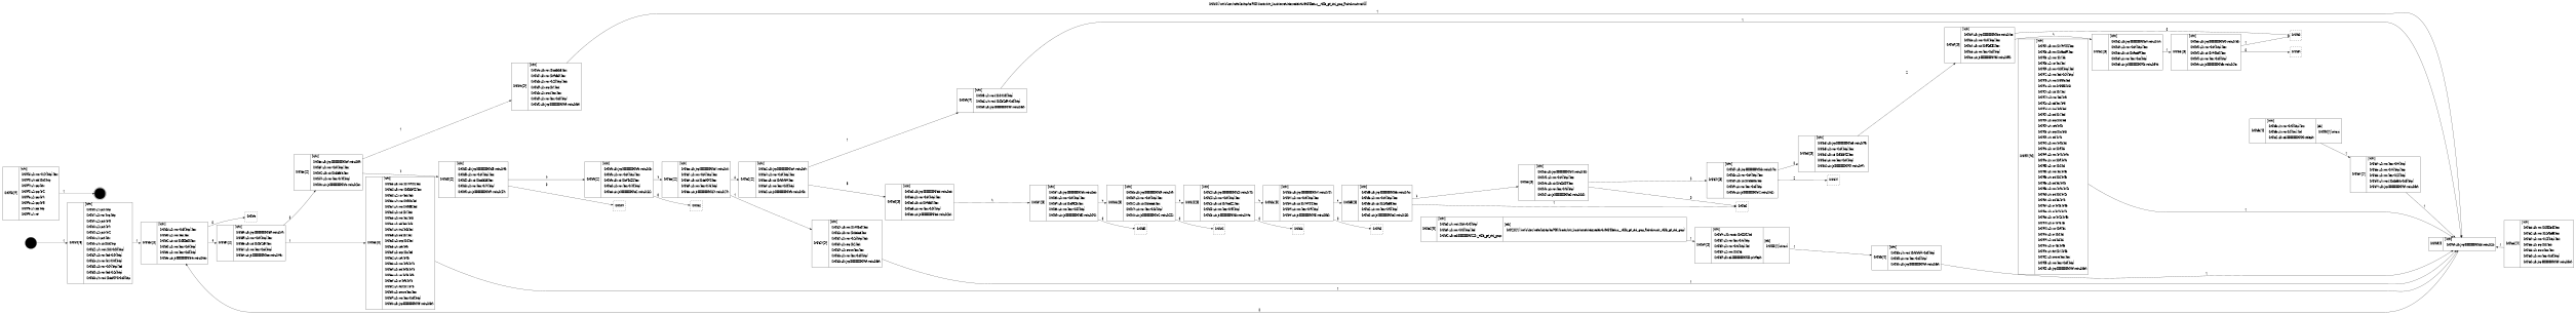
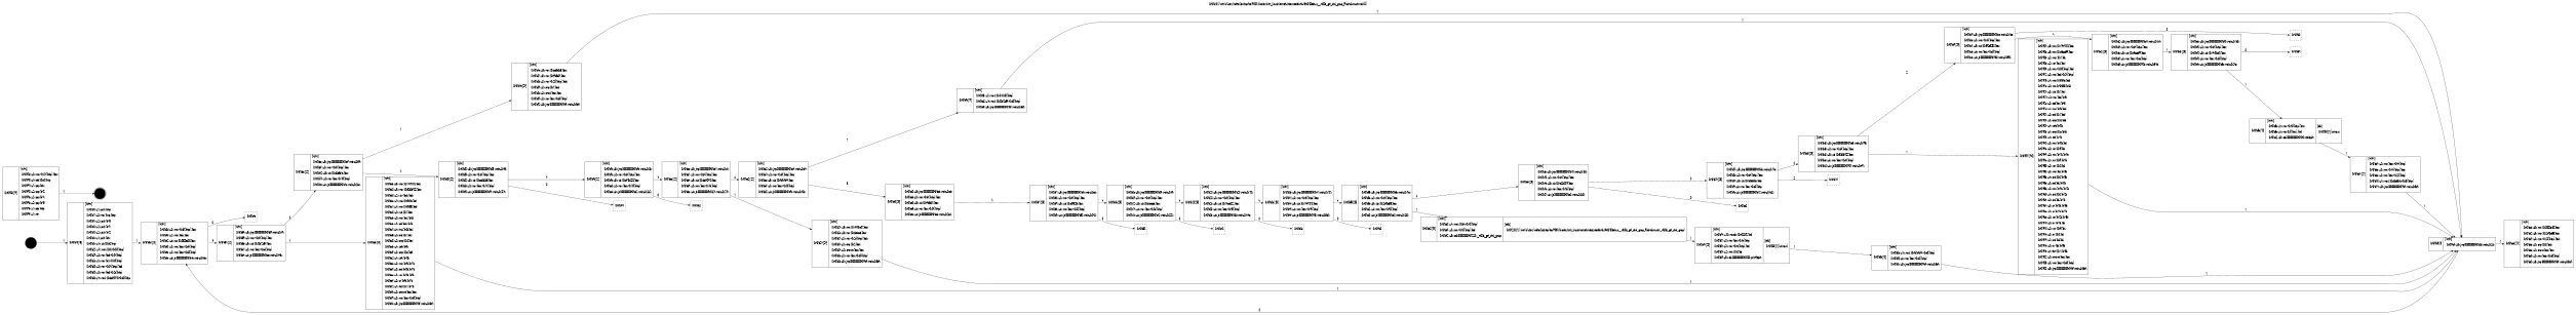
  digraph {
    fontname="Patrick Hand"
    label="0x401a10 (/mnt/c/Users/mathe/Desktop/tcc/POCII/binaries/extr_linuxdriversnetwirelessrealtekrtlwifirtl8188eehw.c__rtl88e_get_chnl_group_Final-ollvm.out::main(0))"
    labelloc=t
    rankdir=LR
    node [fontname="Patrick Hand" shape=record]
    edge [fontname="Patrick Hand"]
    Entry [fillcolor=black height=0.3 shape=circle style=filled width=0.3]
    n2 [label="{\n     0x401a10 [45]\l\n     | [instrs]\l\n     &nbsp;&nbsp;0x401a10 \<+1\>: push %rbp\l\n     &nbsp;&nbsp;0x401a11 \<+3\>: mov %rsp,%rbp\l\n     &nbsp;&nbsp;0x401a14 \<+2\>: push %r15\l\n     &nbsp;&nbsp;0x401a16 \<+2\>: push %r14\l\n     &nbsp;&nbsp;0x401a18 \<+2\>: push %r12\l\n     &nbsp;&nbsp;0x401a1a \<+1\>: push %rbx\l\n     &nbsp;&nbsp;0x401a1b \<+7\>: sub $0xb0,%rsp\l\n     &nbsp;&nbsp;0x401a22 \<+7\>: movl $0x0,-0x30(%rbp)\l\n     &nbsp;&nbsp;0x401a29 \<+3\>: mov %edi,-0x34(%rbp)\l\n     &nbsp;&nbsp;0x401a2c \<+4\>: mov %rsi,-0x40(%rbp)\l\n     &nbsp;&nbsp;0x401a30 \<+3\>: mov -0x34(%rbp),%edi\l\n     &nbsp;&nbsp;0x401a33 \<+3\>: mov %edi,-0x2c(%rbp)\l\n     &nbsp;&nbsp;0x401a36 \<+7\>: movl $0xdad73710,-0x60(%rbp)\l\n  }"]
    n3 [label="{\n     0x401a3d [23]\l\n     | [instrs]\l\n     &nbsp;&nbsp;0x401a3d \<+3\>: mov -0x60(%rbp),%eax\l\n     &nbsp;&nbsp;0x401a40 \<+2\>: mov %eax,%ecx\l\n     &nbsp;&nbsp;0x401a42 \<+6\>: sub $0x8538eb00,%ecx\l\n     &nbsp;&nbsp;0x401a48 \<+3\>: mov %eax,-0x64(%rbp)\l\n     &nbsp;&nbsp;0x401a4b \<+3\>: mov %ecx,-0x68(%rbp)\l\n     &nbsp;&nbsp;0x401a4e \<+6\>: je 0000000000401e7e \<main+0x46e\>\l\n  }"]
    n4 [label="{\n     0x401e7e\l\n  }" style=dashed]
    n5 [label="{\n     0x401a54 [22]\l\n     | [instrs]\l\n     &nbsp;&nbsp;0x401a54 \<+5\>: jmp 0000000000401a59 \<main+0x49\>\l\n     &nbsp;&nbsp;0x401a59 \<+3\>: mov -0x64(%rbp),%eax\l\n     &nbsp;&nbsp;0x401a5c \<+5\>: sub $0x88e12c5f,%eax\l\n     &nbsp;&nbsp;0x401a61 \<+3\>: mov %eax,-0x6c(%rbp)\l\n     &nbsp;&nbsp;0x401a64 \<+6\>: je 0000000000401eae \<main+0x49e\>\l\n  }"]
    n6 [label="{\n     0x401eae [83]\l\n     | [instrs]\l\n     &nbsp;&nbsp;0x401eae \<+5\>: mov $0x174f1318,%eax\l\n     &nbsp;&nbsp;0x401eb3 \<+5\>: mov $0x53b0b928,%ecx\l\n     &nbsp;&nbsp;0x401eb8 \<+2\>: xor %edx,%edx\l\n     &nbsp;&nbsp;0x401eba \<+7\>: mov 0x40404c,%esi\l\n     &nbsp;&nbsp;0x401ec1 \<+7\>: mov 0x404050,%edi\l\n     &nbsp;&nbsp;0x401ec8 \<+3\>: sub $0x1,%edx\l\n     &nbsp;&nbsp;0x401ecb \<+3\>: mov %esi,%r8d\l\n     &nbsp;&nbsp;0x401ece \<+3\>: add %edx,%r8d\l\n     &nbsp;&nbsp;0x401ed1 \<+4\>: imul %r8d,%esi\l\n     &nbsp;&nbsp;0x401ed5 \<+3\>: and $0x1,%esi\l\n     &nbsp;&nbsp;0x401ed8 \<+3\>: cmp $0x0,%esi\l\n     &nbsp;&nbsp;0x401edb \<+4\>: sete %r9b\l\n     &nbsp;&nbsp;0x401edf \<+3\>: cmp $0xa,%edi\l\n     &nbsp;&nbsp;0x401ee2 \<+4\>: setl %r10b\l\n     &nbsp;&nbsp;0x401ee6 \<+3\>: mov %r9b,%r11b\l\n     &nbsp;&nbsp;0x401ee9 \<+3\>: and %r10b,%r11b\l\n     &nbsp;&nbsp;0x401eec \<+3\>: xor %r10b,%r9b\l\n     &nbsp;&nbsp;0x401eef \<+3\>: or %r9b,%r11b\l\n     &nbsp;&nbsp;0x401ef2 \<+4\>: test $0x1,%r11b\l\n     &nbsp;&nbsp;0x401ef6 \<+3\>: cmovne %ecx,%eax\l\n     &nbsp;&nbsp;0x401ef9 \<+3\>: mov %eax,-0x60(%rbp)\l\n     &nbsp;&nbsp;0x401efc \<+5\>: jmp 0000000000401fdf \<main+0x5cf\>\l\n  }"]
    n7 [label="{\n     0x401a6a [22]\l\n     | [instrs]\l\n     &nbsp;&nbsp;0x401a6a \<+5\>: jmp 0000000000401a6f \<main+0x5f\>\l\n     &nbsp;&nbsp;0x401a6f \<+3\>: mov -0x64(%rbp),%eax\l\n     &nbsp;&nbsp;0x401a72 \<+5\>: sub $0xa8a65e1e,%eax\l\n     &nbsp;&nbsp;0x401a77 \<+3\>: mov %eax,-0x70(%rbp)\l\n     &nbsp;&nbsp;0x401a7a \<+6\>: je 0000000000401c7c \<main+0x26c\>\l\n  }"]
    n8 [label="{\n     0x401fdf [5]\l\n     | [instrs]\l\n     &nbsp;&nbsp;0x401fdf \<+5\>: jmp 0000000000401a3d \<main+0x2d\>\l\n  }"]
    n9 [label="{\n     0x401c7c [27]\l\n     | [instrs]\l\n     &nbsp;&nbsp;0x401c7c \<+5\>: mov $0xadc8e3c5,%eax\l\n     &nbsp;&nbsp;0x401c81 \<+5\>: mov $0x49a5c01,%ecx\l\n     &nbsp;&nbsp;0x401c86 \<+3\>: mov -0x28(%rbp),%edx\l\n     &nbsp;&nbsp;0x401c89 \<+3\>: cmp $0x1,%edx\l\n     &nbsp;&nbsp;0x401c8c \<+3\>: cmovl %ecx,%eax\l\n     &nbsp;&nbsp;0x401c8f \<+3\>: mov %eax,-0x60(%rbp)\l\n     &nbsp;&nbsp;0x401c92 \<+5\>: jmp 0000000000401fdf \<main+0x5cf\>\l\n  }"]
    n10 [label="{\n     0x401a80 [22]\l\n     | [instrs]\l\n     &nbsp;&nbsp;0x401a80 \<+5\>: jmp 0000000000401a85 \<main+0x75\>\l\n     &nbsp;&nbsp;0x401a85 \<+3\>: mov -0x64(%rbp),%eax\l\n     &nbsp;&nbsp;0x401a88 \<+5\>: sub $0xadc8e3c5,%eax\l\n     &nbsp;&nbsp;0x401a8d \<+3\>: mov %eax,-0x74(%rbp)\l\n     &nbsp;&nbsp;0x401a90 \<+6\>: je 0000000000401c97 \<main+0x287\>\l\n  }"]
    Exit [fillcolor=black height=0.3 peripheries=2 shape=circle style=filled width=0.3]
    n12 [label="{\n     0x401c97\l\n  }" style=dashed]
    n13 [label="{\n     0x401a96 [22]\l\n     | [instrs]\l\n     &nbsp;&nbsp;0x401a96 \<+5\>: jmp 0000000000401a9b \<main+0x8b\>\l\n     &nbsp;&nbsp;0x401a9b \<+3\>: mov -0x64(%rbp),%eax\l\n     &nbsp;&nbsp;0x401a9e \<+5\>: sub $0xaf10c233,%eax\l\n     &nbsp;&nbsp;0x401aa3 \<+3\>: mov %eax,-0x78(%rbp)\l\n     &nbsp;&nbsp;0x401aa6 \<+6\>: je 0000000000401cb2 \<main+0x2a2\>\l\n  }"]
    n14 [label="{\n     0x401d0e [18]\l\n     | [instrs]\l\n     &nbsp;&nbsp;0x401d0e \<+7\>: movl $0xfd1bf677,-0x60(%rbp)\l\n     &nbsp;&nbsp;0x401d15 \<+6\>: mov %eax,-0xb8(%rbp)\l\n     &nbsp;&nbsp;0x401d1b \<+5\>: jmp 0000000000401fdf \<main+0x5cf\>\l\n  }"]
    n15 [label="{\n     0x401cb2\l\n  }" style=dashed]
    n16 [label="{\n     0x401aac [22]\l\n     | [instrs]\l\n     &nbsp;&nbsp;0x401aac \<+5\>: jmp 0000000000401ab1 \<main+0xa1\>\l\n     &nbsp;&nbsp;0x401ab1 \<+3\>: mov -0x64(%rbp),%eax\l\n     &nbsp;&nbsp;0x401ab4 \<+5\>: sub $0xdad73710,%eax\l\n     &nbsp;&nbsp;0x401ab9 \<+3\>: mov %eax,-0x7c(%rbp)\l\n     &nbsp;&nbsp;0x401abc \<+6\>: je 0000000000401c27 \<main+0x217\>\l\n  }"]
    n17 [label="{\n     0x401cf7 [23]\l\n     | [instrs]\l\n     &nbsp;&nbsp;0x401cf7 \<+10\>: movabs $0x4020f2,%rdi\l\n     &nbsp;&nbsp;0x401d01 \<+3\>: mov %eax,-0x4c(%rbp)\l\n     &nbsp;&nbsp;0x401d04 \<+3\>: mov -0x4c(%rbp),%esi\l\n     &nbsp;&nbsp;0x401d07 \<+2\>: mov $0x0,%al\l\n     &nbsp;&nbsp;0x401d09 \<+5\>: call 0000000000401030 \<printf@plt\>\l\n     | [calls]\l\n     &nbsp;&nbsp;0x401030 \{1\} (unknown)\l\n  }"]
    n18 [label="{\n     0x401c27 [27]\l\n     | [instrs]\l\n     &nbsp;&nbsp;0x401c27 \<+5\>: mov $0x7410bc01,%eax\l\n     &nbsp;&nbsp;0x401c2c \<+5\>: mov $0xbbe6ade,%ecx\l\n     &nbsp;&nbsp;0x401c31 \<+3\>: mov -0x2c(%rbp),%edx\l\n     &nbsp;&nbsp;0x401c34 \<+3\>: cmp $0x2,%edx\l\n     &nbsp;&nbsp;0x401c37 \<+3\>: cmovne %ecx,%eax\l\n     &nbsp;&nbsp;0x401c3a \<+3\>: mov %eax,-0x60(%rbp)\l\n     &nbsp;&nbsp;0x401c3d \<+5\>: jmp 0000000000401fdf \<main+0x5cf\>\l\n  }"]
    n19 [label="{\n     0x401ac2 [22]\l\n     | [instrs]\l\n     &nbsp;&nbsp;0x401ac2 \<+5\>: jmp 0000000000401ac7 \<main+0xb7\>\l\n     &nbsp;&nbsp;0x401ac7 \<+3\>: mov -0x64(%rbp),%eax\l\n     &nbsp;&nbsp;0x401aca \<+5\>: sub $0xfd1bf677,%eax\l\n     &nbsp;&nbsp;0x401acf \<+3\>: mov %eax,-0x80(%rbp)\l\n     &nbsp;&nbsp;0x401ad2 \<+6\>: je 0000000000401e9b \<main+0x48b\>\l\n  }"]
    n20 [label="{\n     0x401c67 [21]\l\n     | [instrs]\l\n     &nbsp;&nbsp;0x401c67 \<+3\>: mov %eax,-0x44(%rbp)\l\n     &nbsp;&nbsp;0x401c6a \<+3\>: mov -0x44(%rbp),%eax\l\n     &nbsp;&nbsp;0x401c6d \<+3\>: mov %eax,-0x28(%rbp)\l\n     &nbsp;&nbsp;0x401c70 \<+7\>: movl $0xa8a65e1e,-0x60(%rbp)\l\n     &nbsp;&nbsp;0x401c77 \<+5\>: jmp 0000000000401fdf \<main+0x5cf\>\l\n  }"]
    n21 [label="{\n     0x401e9b [19]\l\n     | [instrs]\l\n     &nbsp;&nbsp;0x401e9b \<+7\>: movl $0x0,-0x30(%rbp)\l\n     &nbsp;&nbsp;0x401ea2 \<+7\>: movl $0x88e12c5f,-0x60(%rbp)\l\n     &nbsp;&nbsp;0x401ea9 \<+5\>: jmp 0000000000401fdf \<main+0x5cf\>\l\n  }"]
    n22 [label="{\n     0x401ad8 [25]\l\n     | [instrs]\l\n     &nbsp;&nbsp;0x401ad8 \<+5\>: jmp 0000000000401add \<main+0xcd\>\l\n     &nbsp;&nbsp;0x401add \<+3\>: mov -0x64(%rbp),%eax\l\n     &nbsp;&nbsp;0x401ae0 \<+5\>: sub $0x49a5c01,%eax\l\n     &nbsp;&nbsp;0x401ae5 \<+6\>: mov %eax,-0x84(%rbp)\l\n     &nbsp;&nbsp;0x401aeb \<+6\>: je 0000000000401ccd \<main+0x2bd\>\l\n  }"]
    n23 [label="{\n     0x401c04\l\n  }" style=dashed]
    n24 [label="{\n     0x401af1 [25]\l\n     | [instrs]\l\n     &nbsp;&nbsp;0x401af1 \<+5\>: jmp 0000000000401af6 \<main+0xe6\>\l\n     &nbsp;&nbsp;0x401af6 \<+3\>: mov -0x64(%rbp),%eax\l\n     &nbsp;&nbsp;0x401af9 \<+5\>: sub $0xa0f5206,%eax\l\n     &nbsp;&nbsp;0x401afe \<+6\>: mov %eax,-0x88(%rbp)\l\n     &nbsp;&nbsp;0x401b04 \<+6\>: je 0000000000401d58 \<main+0x348\>\l\n  }"]
    n25 [label="{\n     0x401c5a [13]\l\n     | [instrs]\l\n     &nbsp;&nbsp;0x401c5a \<+4\>: mov -0x40(%rbp),%rax\l\n     &nbsp;&nbsp;0x401c5e \<+4\>: mov 0x8(%rax),%rdi\l\n     &nbsp;&nbsp;0x401c62 \<+5\>: call 0000000000401040 \<atoi@plt\>\l\n     | [calls]\l\n     &nbsp;&nbsp;0x401040 \{1\} (unknown)\l\n  }"]
    n26 [label="{\n     0x401ccd [27]\l\n     | [instrs]\l\n     &nbsp;&nbsp;0x401ccd \<+5\>: mov $0x8538eb00,%eax\l\n     &nbsp;&nbsp;0x401cd2 \<+5\>: mov $0x2a98ad55,%ecx\l\n     &nbsp;&nbsp;0x401cd7 \<+3\>: mov -0x28(%rbp),%edx\l\n     &nbsp;&nbsp;0x401cda \<+3\>: cmp $0x0,%edx\l\n     &nbsp;&nbsp;0x401cdd \<+3\>: cmove %ecx,%eax\l\n     &nbsp;&nbsp;0x401ce0 \<+3\>: mov %eax,-0x60(%rbp)\l\n     &nbsp;&nbsp;0x401ce3 \<+5\>: jmp 0000000000401fdf \<main+0x5cf\>\l\n  }"]
    n27 [label="{\n     0x401d58\l\n  }" style=dashed]
    n28 [label="{\n     0x401b0a [25]\l\n     | [instrs]\l\n     &nbsp;&nbsp;0x401b0a \<+5\>: jmp 0000000000401b0f \<main+0xff\>\l\n     &nbsp;&nbsp;0x401b0f \<+3\>: mov -0x64(%rbp),%eax\l\n     &nbsp;&nbsp;0x401b12 \<+5\>: sub $0xbbe6ade,%eax\l\n     &nbsp;&nbsp;0x401b17 \<+6\>: mov %eax,-0x8c(%rbp)\l\n     &nbsp;&nbsp;0x401b1d \<+6\>: je 0000000000401c42 \<main+0x232\>\l\n  }"]
    n29 [label="{\n     0x401beb [25]\l\n     | [instrs]\l\n     &nbsp;&nbsp;0x401beb \<+5\>: jmp 0000000000401bf0 \<main+0x1e0\>\l\n     &nbsp;&nbsp;0x401bf0 \<+3\>: mov -0x64(%rbp),%eax\l\n     &nbsp;&nbsp;0x401bf3 \<+5\>: sub $0x7410bc01,%eax\l\n     &nbsp;&nbsp;0x401bf8 \<+6\>: mov %eax,-0xb0(%rbp)\l\n     &nbsp;&nbsp;0x401bfe \<+6\>: je 0000000000401c5a \<main+0x24a\>\l\n  }"]
    n30 [label="{\n     0x401c42\l\n  }" style=dashed]
    n31 [label="{\n     0x401b23 [25]\l\n     | [instrs]\l\n     &nbsp;&nbsp;0x401b23 \<+5\>: jmp 0000000000401b28 \<main+0x118\>\l\n     &nbsp;&nbsp;0x401b28 \<+3\>: mov -0x64(%rbp),%eax\l\n     &nbsp;&nbsp;0x401b2b \<+5\>: sub $0x14bcd322,%eax\l\n     &nbsp;&nbsp;0x401b30 \<+6\>: mov %eax,-0x90(%rbp)\l\n     &nbsp;&nbsp;0x401b36 \<+6\>: je 0000000000401e8a \<main+0x47a\>\l\n  }"]
    n32 [label="{\n     0x401f8d [19]\l\n     | [instrs]\l\n     &nbsp;&nbsp;0x401f8d \<+3\>: mov -0x24(%rbp),%eax\l\n     &nbsp;&nbsp;0x401f90 \<+7\>: add $0xb0,%rsp\l\n     &nbsp;&nbsp;0x401f97 \<+1\>: pop %rbx\l\n     &nbsp;&nbsp;0x401f98 \<+2\>: pop %r12\l\n     &nbsp;&nbsp;0x401f9a \<+2\>: pop %r14\l\n     &nbsp;&nbsp;0x401f9c \<+2\>: pop %r15\l\n     &nbsp;&nbsp;0x401f9e \<+1\>: pop %rbp\l\n     &nbsp;&nbsp;0x401f9f \<+1\>: ret\l\n  }"]
    n33 [label="{\n     0x401e8a\l\n  }" style=dashed]
    n34 [label="{\n     0x401b3c [25]\l\n     | [instrs]\l\n     &nbsp;&nbsp;0x401b3c \<+5\>: jmp 0000000000401b41 \<main+0x131\>\l\n     &nbsp;&nbsp;0x401b41 \<+3\>: mov -0x64(%rbp),%eax\l\n     &nbsp;&nbsp;0x401b44 \<+5\>: sub $0x174f1318,%eax\l\n     &nbsp;&nbsp;0x401b49 \<+6\>: mov %eax,-0x94(%rbp)\l\n     &nbsp;&nbsp;0x401b4f \<+6\>: je 0000000000401fd8 \<main+0x5c8\>\l\n  }"]
    n35 [label="{\n     0x401bd2 [25]\l\n     | [instrs]\l\n     &nbsp;&nbsp;0x401bd2 \<+5\>: jmp 0000000000401bd7 \<main+0x1c7\>\l\n     &nbsp;&nbsp;0x401bd7 \<+3\>: mov -0x64(%rbp),%eax\l\n     &nbsp;&nbsp;0x401bda \<+5\>: sub $0x69acd699,%eax\l\n     &nbsp;&nbsp;0x401bdf \<+6\>: mov %eax,-0xac(%rbp)\l\n     &nbsp;&nbsp;0x401be5 \<+6\>: je 0000000000401f8d \<main+0x57d\>\l\n  }"]
    n36 [label="{\n     0x401fd8\l\n  }" style=dashed]
    n37 [label="{\n     0x401b55 [25]\l\n     | [instrs]\l\n     &nbsp;&nbsp;0x401b55 \<+5\>: jmp 0000000000401b5a \<main+0x14a\>\l\n     &nbsp;&nbsp;0x401b5a \<+3\>: mov -0x64(%rbp),%eax\l\n     &nbsp;&nbsp;0x401b5d \<+5\>: sub $0x2a98ad55,%eax\l\n     &nbsp;&nbsp;0x401b62 \<+6\>: mov %eax,-0x98(%rbp)\l\n     &nbsp;&nbsp;0x401b68 \<+6\>: je 0000000000401ce8 \<main+0x2d8\>\l\n  }"]
    n38 [label="{\n     0x401fa0\l\n  }" style=dashed]
    n39 [label="{\n     0x401ce8 [15]\l\n     | [instrs]\l\n     &nbsp;&nbsp;0x401ce8 \<+7\>: movl $0x64,-0x48(%rbp)\l\n     &nbsp;&nbsp;0x401cef \<+3\>: mov -0x48(%rbp),%edi\l\n     &nbsp;&nbsp;0x401cf2 \<+5\>: call 0000000000401220 \<_rtl88e_get_chnl_group\>\l\n     | [calls]\l\n     &nbsp;&nbsp;0x401220 \{1\} (/mnt/c/Users/mathe/Desktop/tcc/POCII/binaries/extr_linuxdriversnetwirelessrealtekrtlwifirtl8188eehw.c__rtl88e_get_chnl_group_Final-ollvm.out::_rtl88e_get_chnl_group)\l\n  }"]
    n40 [label="{\n     0x401b6e [25]\l\n     | [instrs]\l\n     &nbsp;&nbsp;0x401b6e \<+5\>: jmp 0000000000401b73 \<main+0x163\>\l\n     &nbsp;&nbsp;0x401b73 \<+3\>: mov -0x64(%rbp),%eax\l\n     &nbsp;&nbsp;0x401b76 \<+5\>: sub $0x4d2b0019,%eax\l\n     &nbsp;&nbsp;0x401b7b \<+6\>: mov %eax,-0x9c(%rbp)\l\n     &nbsp;&nbsp;0x401b81 \<+6\>: je 0000000000401de8 \<main+0x3d8\>\l\n  }"]
    n41 [label="{\n     0x401bb9 [25]\l\n     | [instrs]\l\n     &nbsp;&nbsp;0x401bb9 \<+5\>: jmp 0000000000401bbe \<main+0x1ae\>\l\n     &nbsp;&nbsp;0x401bbe \<+3\>: mov -0x64(%rbp),%eax\l\n     &nbsp;&nbsp;0x401bc1 \<+5\>: sub $0x592e5258,%eax\l\n     &nbsp;&nbsp;0x401bc6 \<+6\>: mov %eax,-0xa8(%rbp)\l\n     &nbsp;&nbsp;0x401bcc \<+6\>: je 0000000000401fa0 \<main+0x590\>\l\n  }"]
    n42 [label="{\n     0x401de8\l\n  }" style=dashed]
    n43 [label="{\n     0x401b87 [25]\l\n     | [instrs]\l\n     &nbsp;&nbsp;0x401b87 \<+5\>: jmp 0000000000401b8c \<main+0x17c\>\l\n     &nbsp;&nbsp;0x401b8c \<+3\>: mov -0x64(%rbp),%eax\l\n     &nbsp;&nbsp;0x401b8f \<+5\>: sub $0x4d3ab0bb,%eax\l\n     &nbsp;&nbsp;0x401b94 \<+6\>: mov %eax,-0xa0(%rbp)\l\n     &nbsp;&nbsp;0x401b9a \<+6\>: je 0000000000401e72 \<main+0x462\>\l\n  }"]
    n44 [label="{\n     0x401f01 [140]\l\n     | [instrs]\l\n     &nbsp;&nbsp;0x401f01 \<+5\>: mov $0x174f1318,%eax\l\n     &nbsp;&nbsp;0x401f06 \<+5\>: mov $0x69acd699,%ecx\l\n     &nbsp;&nbsp;0x401f0b \<+2\>: mov $0x1,%dl\l\n     &nbsp;&nbsp;0x401f0d \<+2\>: xor %esi,%esi\l\n     &nbsp;&nbsp;0x401f0f \<+3\>: mov -0x30(%rbp),%edi\l\n     &nbsp;&nbsp;0x401f12 \<+3\>: mov %edi,-0x24(%rbp)\l\n     &nbsp;&nbsp;0x401f15 \<+7\>: mov 0x40404c,%edi\l\n     &nbsp;&nbsp;0x401f1c \<+8\>: mov 0x404050,%r8d\l\n     &nbsp;&nbsp;0x401f24 \<+3\>: sub $0x1,%esi\l\n     &nbsp;&nbsp;0x401f27 \<+3\>: mov %edi,%r9d\l\n     &nbsp;&nbsp;0x401f2a \<+3\>: add %esi,%r9d\l\n     &nbsp;&nbsp;0x401f2d \<+4\>: imul %r9d,%edi\l\n     &nbsp;&nbsp;0x401f31 \<+3\>: and $0x1,%edi\l\n     &nbsp;&nbsp;0x401f34 \<+3\>: cmp $0x0,%edi\l\n     &nbsp;&nbsp;0x401f37 \<+4\>: sete %r10b\l\n     &nbsp;&nbsp;0x401f3b \<+4\>: cmp $0xa,%r8d\l\n     &nbsp;&nbsp;0x401f3f \<+4\>: setl %r11b\l\n     &nbsp;&nbsp;0x401f43 \<+3\>: mov %r10b,%bl\l\n     &nbsp;&nbsp;0x401f46 \<+3\>: xor $0xff,%bl\l\n     &nbsp;&nbsp;0x401f49 \<+3\>: mov %r11b,%r14b\l\n     &nbsp;&nbsp;0x401f4c \<+4\>: xor $0xff,%r14b\l\n     &nbsp;&nbsp;0x401f50 \<+3\>: xor $0x0,%dl\l\n     &nbsp;&nbsp;0x401f53 \<+3\>: mov %bl,%r15b\l\n     &nbsp;&nbsp;0x401f56 \<+4\>: and $0x0,%r15b\l\n     &nbsp;&nbsp;0x401f5a \<+3\>: and %dl,%r10b\l\n     &nbsp;&nbsp;0x401f5d \<+3\>: mov %r14b,%r12b\l\n     &nbsp;&nbsp;0x401f60 \<+4\>: and $0x0,%r12b\l\n     &nbsp;&nbsp;0x401f64 \<+3\>: and %dl,%r11b\l\n     &nbsp;&nbsp;0x401f67 \<+3\>: or %r10b,%r15b\l\n     &nbsp;&nbsp;0x401f6a \<+3\>: or %r11b,%r12b\l\n     &nbsp;&nbsp;0x401f6d \<+3\>: xor %r12b,%r15b\l\n     &nbsp;&nbsp;0x401f70 \<+3\>: or %r14b,%bl\l\n     &nbsp;&nbsp;0x401f73 \<+3\>: xor $0xff,%bl\l\n     &nbsp;&nbsp;0x401f76 \<+3\>: or $0x0,%dl\l\n     &nbsp;&nbsp;0x401f79 \<+2\>: and %dl,%bl\l\n     &nbsp;&nbsp;0x401f7b \<+3\>: or %bl,%r15b\l\n     &nbsp;&nbsp;0x401f7e \<+4\>: test $0x1,%r15b\l\n     &nbsp;&nbsp;0x401f82 \<+3\>: cmovne %ecx,%eax\l\n     &nbsp;&nbsp;0x401f85 \<+3\>: mov %eax,-0x60(%rbp)\l\n     &nbsp;&nbsp;0x401f88 \<+5\>: jmp 0000000000401fdf \<main+0x5cf\>\l\n  }"]
    n45 [label="{\n     0x401ba0 [25]\l\n     | [instrs]\l\n     &nbsp;&nbsp;0x401ba0 \<+5\>: jmp 0000000000401ba5 \<main+0x195\>\l\n     &nbsp;&nbsp;0x401ba5 \<+3\>: mov -0x64(%rbp),%eax\l\n     &nbsp;&nbsp;0x401ba8 \<+5\>: sub $0x53b0b928,%eax\l\n     &nbsp;&nbsp;0x401bad \<+6\>: mov %eax,-0xa4(%rbp)\l\n     &nbsp;&nbsp;0x401bb3 \<+6\>: je 0000000000401f01 \<main+0x4f1\>\l\n  }"]
    n46 [label="{\n     0x401e72\l\n  }" style=dashed]
    Entry -> n2 [label=" 1"]
    n2 -> n3 [label=" 1"]
    n3 -> n4 [label=" 0"]
    n3 -> n5 [label=" 9"]
    n5 -> n6 [label=" 1"]
    n5 -> n7 [label=" 8"]
    n6 -> n8 [label=" 1"]
    n7 -> n9 [label=" 1"]
    n7 -> n10 [label=" 7"]
    n8 -> n3 [label=" 8"]
    n9 -> n8 [label=" 1"]
    n10 -> n12 [label=" 0"]
    n10 -> n13 [label=" 7"]
    n13 -> n15 [label=" 0"]
    n13 -> n16 [label=" 7"]
    n14 -> n8 [label=" 1"]
    n16 -> n18 [label=" 1"]
    n16 -> n19 [label=" 6"]
    n17 -> n14 [label=" 1"]
    n18 -> n8 [label=" 1"]
    n19 -> n21 [label=" 1"]
    n19 -> n22 [label=" 5"]
    n20 -> n8 [label=" 1"]
    n21 -> n8 [label=" 1"]
    n22 -> n24 [label=" 4"]
    n24 -> n27 [label=" 0"]
    n24 -> n28 [label=" 4"]
    n25 -> n20 [label=" 1"]
-   n26 -> n8 [label=" 1"]
+   n8 -> n26 [label=" 1"]
    n28 -> n30 [label=" 0"]
    n28 -> n31 [label=" 4"]
    n29 -> n23 [label=" 0"]
-   n29 -> n38 [label=" 1"]
+   n29 -> n25 [label=" 1"]
    n31 -> n33 [label=" 0"]
    n31 -> n34 [label=" 4"]
    n32 -> Exit [label=" 1"]
    n34 -> n36 [label=" 0"]
    n34 -> n37 [label=" 4"]
    n35 -> n29 [label=" 1"]
-   n37 -> n42 [label=" 1"]
+   n37 -> n39 [label=" 1"]
    n37 -> n40 [label=" 7"]
    n39 -> n17 [label=" 1"]
    n40 -> n42 [label=" 0"]
    n40 -> n43 [label=" 3"]
    n41 -> n35 [label=" 4"]
    n41 -> n38 [label=" 0"]
    n43 -> n45 [label=" 3"]
    n43 -> n46 [label=" 2"]
    n44 -> n8 [label=" 1"]
    n45 -> n41 [label=" 2"]
+   n45 -> n44 [label=" 1"]
  }
